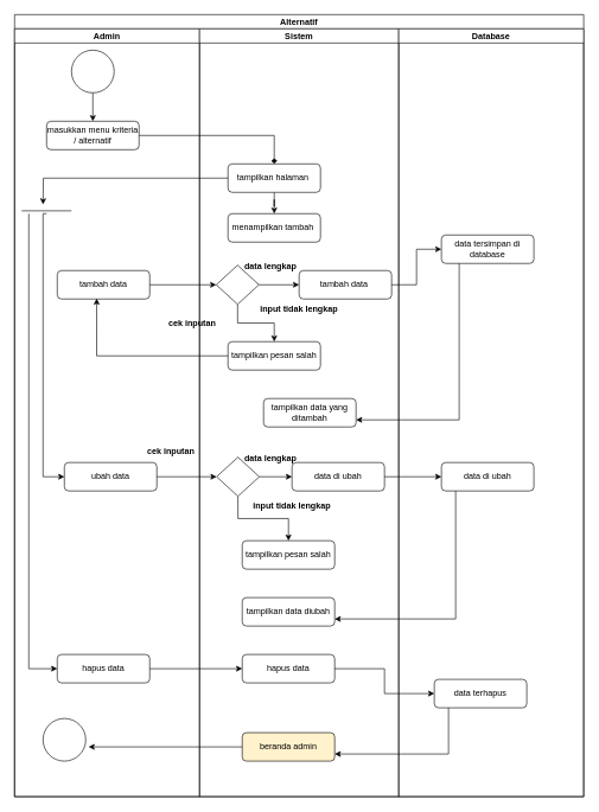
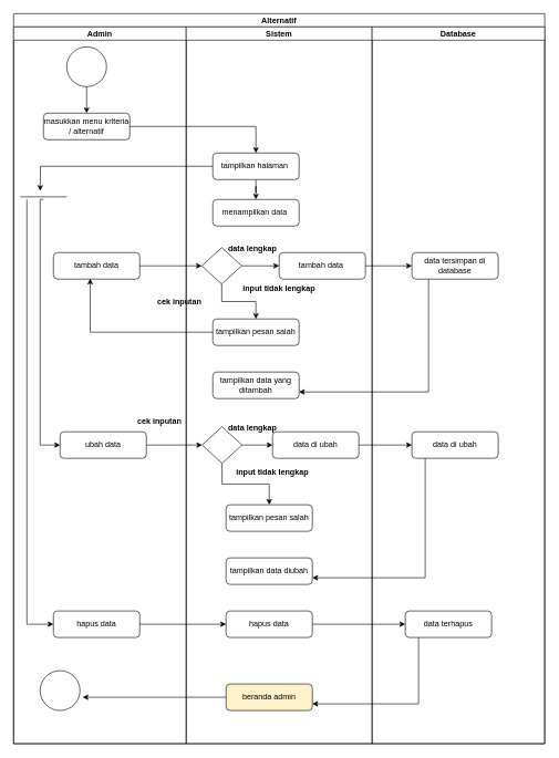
  <mxCell id="0" />
  <mxCell id="1" parent="0" />
  <mxCell id="2" value="Alternatif" style="swimlane;childLayout=stackLayout;resizeParent=1;resizeParentMax=0;startSize=20;" parent="1" vertex="1"><mxGeometry x="20" y="20" width="800" height="1100" as="geometry" /></mxCell>
  <mxCell id="3" value="Admin" style="swimlane;startSize=20;" parent="2" vertex="1"><mxGeometry y="20" width="260" height="1080" as="geometry" /></mxCell>
  <mxCell id="4" style="edgeStyle=orthogonalEdgeStyle;rounded=0;orthogonalLoop=1;jettySize=auto;html=1;entryX=0.5;entryY=0;entryDx=0;entryDy=0;" parent="3" source="5" target="6" edge="1"><mxGeometry relative="1" as="geometry" /></mxCell>
  <mxCell id="5" value="" style="ellipse;whiteSpace=wrap;html=1;aspect=fixed;" parent="3" vertex="1"><mxGeometry x="80" y="30" width="60" height="60" as="geometry" /></mxCell>
  <mxCell id="6" value="masukkan menu kriteria / alternatif" style="rounded=1;whiteSpace=wrap;html=1;" parent="3" vertex="1"><mxGeometry x="45" y="130" width="130" height="40" as="geometry" /></mxCell>
  <mxCell id="7" value="tambah data" style="rounded=1;whiteSpace=wrap;html=1;" parent="3" vertex="1"><mxGeometry x="60" y="340" width="130" height="40" as="geometry" /></mxCell>
  <mxCell id="8" value="ubah data" style="rounded=1;whiteSpace=wrap;html=1;" parent="3" vertex="1"><mxGeometry x="70" y="610" width="130" height="40" as="geometry" /></mxCell>
  <mxCell id="9" value="hapus data" style="rounded=1;whiteSpace=wrap;html=1;" parent="3" vertex="1"><mxGeometry x="60" y="880" width="130" height="40" as="geometry" /></mxCell>
  <mxCell id="10" value="" style="ellipse;whiteSpace=wrap;html=1;aspect=fixed;" parent="3" vertex="1"><mxGeometry x="40" y="970" width="60" height="60" as="geometry" /></mxCell>
  <mxCell id="11" value="" style="line;strokeWidth=1;fillColor=none;align=left;verticalAlign=middle;spacingTop=-1;spacingLeft=3;spacingRight=3;rotatable=0;labelPosition=right;points=[];portConstraint=eastwest;" parent="3" vertex="1"><mxGeometry x="10" y="252" width="70" height="8" as="geometry" /></mxCell>
  <mxCell id="12" style="edgeStyle=orthogonalEdgeStyle;rounded=0;orthogonalLoop=1;jettySize=auto;html=1;entryX=0;entryY=0.5;entryDx=0;entryDy=0;exitX=0.5;exitY=1;exitDx=0;exitDy=0;exitPerimeter=0;" parent="3" source="11" target="8" edge="1"><mxGeometry relative="1" as="geometry"><mxPoint x="40" y="440" as="targetPoint" /><mxPoint x="40" y="400" as="sourcePoint" /><Array as="points"><mxPoint x="40" y="260" /><mxPoint x="40" y="630" /></Array></mxGeometry></mxCell>
  <mxCell id="13" style="edgeStyle=orthogonalEdgeStyle;rounded=0;orthogonalLoop=1;jettySize=auto;html=1;exitX=0.143;exitY=1;exitDx=0;exitDy=0;exitPerimeter=0;entryX=0;entryY=0.5;entryDx=0;entryDy=0;" parent="3" source="11" target="9" edge="1"><mxGeometry relative="1" as="geometry"><mxPoint x="40" y="760" as="targetPoint" /><mxPoint x="-40" y="400" as="sourcePoint" /><Array as="points"><mxPoint x="20" y="900" /></Array></mxGeometry></mxCell>
  <mxCell id="14" value="cek inputan" style="text;align=center;fontStyle=1;verticalAlign=middle;spacingLeft=3;spacingRight=3;strokeColor=none;rotatable=0;points=[[0,0.5],[1,0.5]];portConstraint=eastwest;" parent="3" vertex="1"><mxGeometry x="210" y="400" width="80" height="26" as="geometry" /></mxCell>
  <mxCell id="15" value="cek inputan" style="text;align=center;fontStyle=1;verticalAlign=middle;spacingLeft=3;spacingRight=3;strokeColor=none;rotatable=0;points=[[0,0.5],[1,0.5]];portConstraint=eastwest;" parent="3" vertex="1"><mxGeometry x="180" y="580" width="80" height="26" as="geometry" /></mxCell>
- <mxCell id="16" style="edgeStyle=orthogonalEdgeStyle;rounded=0;orthogonalLoop=1;jettySize=auto;html=1;entryX=0.5;entryY=0;entryDx=0;entryDy=0;endArrow=diamond;" parent="2" source="6" target="20" edge="1"><mxGeometry relative="1" as="geometry" /></mxCell>
+ <mxCell id="16" style="edgeStyle=orthogonalEdgeStyle;rounded=0;orthogonalLoop=1;jettySize=auto;html=1;entryX=0.5;entryY=0;entryDx=0;entryDy=0;" parent="2" source="6" target="20" edge="1"><mxGeometry relative="1" as="geometry" /></mxCell>
  <mxCell id="17" style="edgeStyle=orthogonalEdgeStyle;rounded=0;orthogonalLoop=1;jettySize=auto;html=1;entryX=0;entryY=0.5;entryDx=0;entryDy=0;" parent="2" source="7" target="25" edge="1"><mxGeometry relative="1" as="geometry" /></mxCell>
  <mxCell id="18" value="Sistem" style="swimlane;startSize=20;" parent="2" vertex="1"><mxGeometry x="260" y="20" width="280" height="1080" as="geometry" /></mxCell>
  <mxCell id="19" style="edgeStyle=orthogonalEdgeStyle;rounded=0;orthogonalLoop=1;jettySize=auto;html=1;entryX=0.5;entryY=0;entryDx=0;entryDy=0;" parent="18" source="20" target="21" edge="1"><mxGeometry relative="1" as="geometry" /></mxCell>
  <mxCell id="20" value="tampilkan halaman&amp;nbsp;" style="rounded=1;whiteSpace=wrap;html=1;" parent="18" vertex="1"><mxGeometry x="40" y="190" width="130" height="40" as="geometry" /></mxCell>
- <mxCell id="21" value="menampilkan tambah&amp;nbsp;" style="rounded=1;whiteSpace=wrap;html=1;" parent="18" vertex="1"><mxGeometry x="40" y="260" width="130" height="40" as="geometry" /></mxCell>
+ <mxCell id="21" value="menampilkan data&amp;nbsp;" style="rounded=1;whiteSpace=wrap;html=1;" parent="18" vertex="1"><mxGeometry x="40" y="260" width="130" height="40" as="geometry" /></mxCell>
  <mxCell id="22" value="tambah data&amp;nbsp;" style="rounded=1;whiteSpace=wrap;html=1;" parent="18" vertex="1"><mxGeometry x="140" y="340" width="130" height="40" as="geometry" /></mxCell>
  <mxCell id="23" style="edgeStyle=orthogonalEdgeStyle;rounded=0;orthogonalLoop=1;jettySize=auto;html=1;entryX=0;entryY=0.5;entryDx=0;entryDy=0;" parent="18" source="25" target="22" edge="1"><mxGeometry relative="1" as="geometry" /></mxCell>
  <mxCell id="24" style="edgeStyle=orthogonalEdgeStyle;rounded=0;orthogonalLoop=1;jettySize=auto;html=1;entryX=0.5;entryY=0;entryDx=0;entryDy=0;" parent="18" source="25" target="26" edge="1"><mxGeometry relative="1" as="geometry" /></mxCell>
  <mxCell id="25" value="&lt;span style=&quot;color: rgba(0 , 0 , 0 , 0) ; font-family: monospace ; font-size: 0px&quot;&gt;%3CmxGraphModel%3E%3Croot%3E%3CmxCell%20id%3D%220%22%2F%3E%3CmxCell%20id%3D%221%22%20parent%3D%220%22%2F%3E%3CmxCell%20id%3D%222%22%20value%3D%22%22%20style%3D%22rhombus%3BwhiteSpace%3Dwrap%3Bhtml%3D1%3B%22%20vertex%3D%221%22%20parent%3D%221%22%3E%3CmxGeometry%20x%3D%22354%22%20y%3D%22380%22%20width%3D%2260%22%20height%3D%2255%22%20as%3D%22geometry%22%2F%3E%3C%2FmxCell%3E%3C%2Froot%3E%3C%2FmxGraphModel%3E&lt;/span&gt;" style="rhombus;whiteSpace=wrap;html=1;" parent="18" vertex="1"><mxGeometry x="23.5" y="332.5" width="60" height="55" as="geometry" /></mxCell>
  <mxCell id="26" value="tampilkan pesan salah" style="rounded=1;whiteSpace=wrap;html=1;" parent="18" vertex="1"><mxGeometry x="40" y="440" width="130" height="40" as="geometry" /></mxCell>
- <mxCell id="27" value="tampilkan data yang ditambah" style="rounded=1;whiteSpace=wrap;html=1;" parent="18" vertex="1"><mxGeometry x="90" y="520" width="130" height="40" as="geometry" /></mxCell>
+ <mxCell id="27" value="tampilkan data yang ditambah" style="rounded=1;whiteSpace=wrap;html=1;" parent="18" vertex="1"><mxGeometry x="40" y="520" width="130" height="40" as="geometry" /></mxCell>
  <mxCell id="28" style="edgeStyle=orthogonalEdgeStyle;rounded=0;orthogonalLoop=1;jettySize=auto;html=1;exitX=1;exitY=0.5;exitDx=0;exitDy=0;" parent="18" source="30" target="31" edge="1"><mxGeometry relative="1" as="geometry" /></mxCell>
  <mxCell id="29" style="edgeStyle=orthogonalEdgeStyle;rounded=0;orthogonalLoop=1;jettySize=auto;html=1;" parent="18" source="30" target="32" edge="1"><mxGeometry relative="1" as="geometry" /></mxCell>
  <mxCell id="30" value="&lt;span style=&quot;color: rgba(0 , 0 , 0 , 0) ; font-family: monospace ; font-size: 0px&quot;&gt;%3CmxGraphModel%3E%3Croot%3E%3CmxCell%20id%3D%220%22%2F%3E%3CmxCell%20id%3D%221%22%20parent%3D%220%22%2F%3E%3CmxCell%20id%3D%222%22%20value%3D%22%22%20style%3D%22rhombus%3BwhiteSpace%3Dwrap%3Bhtml%3D1%3B%22%20vertex%3D%221%22%20parent%3D%221%22%3E%3CmxGeometry%20x%3D%22354%22%20y%3D%22380%22%20width%3D%2260%22%20height%3D%2255%22%20as%3D%22geometry%22%2F%3E%3C%2FmxCell%3E%3C%2Froot%3E%3C%2FmxGraphModel%3E&lt;/span&gt;" style="rhombus;whiteSpace=wrap;html=1;" parent="18" vertex="1"><mxGeometry x="24" y="602.5" width="60" height="55" as="geometry" /></mxCell>
  <mxCell id="31" value="data di ubah" style="rounded=1;whiteSpace=wrap;html=1;" parent="18" vertex="1"><mxGeometry x="130" y="610" width="130" height="40" as="geometry" /></mxCell>
  <mxCell id="32" value="tampilkan pesan salah" style="rounded=1;whiteSpace=wrap;html=1;" parent="18" vertex="1"><mxGeometry x="60" y="720" width="130" height="40" as="geometry" /></mxCell>
  <mxCell id="33" value="hapus data" style="rounded=1;whiteSpace=wrap;html=1;" parent="18" vertex="1"><mxGeometry x="60" y="880" width="130" height="40" as="geometry" /></mxCell>
  <mxCell id="34" value="tampilkan data diubah" style="rounded=1;whiteSpace=wrap;html=1;" parent="18" vertex="1"><mxGeometry x="60" y="800" width="130" height="40" as="geometry" /></mxCell>
  <mxCell id="35" value="beranda admin" style="rounded=1;whiteSpace=wrap;html=1;fillColor=#fff2cc;" parent="18" vertex="1"><mxGeometry x="60" y="990" width="130" height="40" as="geometry" /></mxCell>
  <mxCell id="36" value="data lengkap" style="text;align=center;fontStyle=1;verticalAlign=middle;spacingLeft=3;spacingRight=3;strokeColor=none;rotatable=0;points=[[0,0.5],[1,0.5]];portConstraint=eastwest;" parent="18" vertex="1"><mxGeometry x="60" y="320" width="80" height="26" as="geometry" /></mxCell>
  <mxCell id="37" value="input tidak lengkap" style="text;align=center;fontStyle=1;verticalAlign=middle;spacingLeft=3;spacingRight=3;strokeColor=none;rotatable=0;points=[[0,0.5],[1,0.5]];portConstraint=eastwest;" parent="18" vertex="1"><mxGeometry x="100" y="380" width="80" height="26" as="geometry" /></mxCell>
  <mxCell id="38" value="data lengkap" style="text;align=center;fontStyle=1;verticalAlign=middle;spacingLeft=3;spacingRight=3;strokeColor=none;rotatable=0;points=[[0,0.5],[1,0.5]];portConstraint=eastwest;" parent="18" vertex="1"><mxGeometry x="60" y="590" width="80" height="26" as="geometry" /></mxCell>
  <mxCell id="39" value="input tidak lengkap" style="text;align=center;fontStyle=1;verticalAlign=middle;spacingLeft=3;spacingRight=3;strokeColor=none;rotatable=0;points=[[0,0.5],[1,0.5]];portConstraint=eastwest;" parent="18" vertex="1"><mxGeometry x="90" y="657.5" width="80" height="26" as="geometry" /></mxCell>
  <mxCell id="40" value="Database" style="swimlane;startSize=20;" parent="2" vertex="1"><mxGeometry x="540" y="20" width="260" height="1080" as="geometry" /></mxCell>
- <mxCell id="41" value="data tersimpan di database" style="rounded=1;whiteSpace=wrap;html=1;" parent="40" vertex="1"><mxGeometry x="60" y="290" width="130" height="40" as="geometry" /></mxCell>
+ <mxCell id="41" value="data tersimpan di database" style="rounded=1;whiteSpace=wrap;html=1;" parent="40" vertex="1"><mxGeometry x="60" y="340" width="130" height="40" as="geometry" /></mxCell>
  <mxCell id="42" value="data di ubah" style="rounded=1;whiteSpace=wrap;html=1;" parent="40" vertex="1"><mxGeometry x="60" y="610" width="130" height="40" as="geometry" /></mxCell>
- <mxCell id="43" value="data terhapus" style="rounded=1;whiteSpace=wrap;html=1;" parent="40" vertex="1"><mxGeometry x="50" y="915" width="130" height="40" as="geometry" /></mxCell>
+ <mxCell id="43" value="data terhapus" style="rounded=1;whiteSpace=wrap;html=1;" parent="40" vertex="1"><mxGeometry x="50" y="880" width="130" height="40" as="geometry" /></mxCell>
  <mxCell id="44" style="edgeStyle=orthogonalEdgeStyle;rounded=0;orthogonalLoop=1;jettySize=auto;html=1;exitX=1;exitY=0.5;exitDx=0;exitDy=0;entryX=0;entryY=0.5;entryDx=0;entryDy=0;" parent="2" source="22" target="41" edge="1"><mxGeometry relative="1" as="geometry" /></mxCell>
  <mxCell id="45" style="edgeStyle=orthogonalEdgeStyle;rounded=0;orthogonalLoop=1;jettySize=auto;html=1;" parent="2" source="20" edge="1"><mxGeometry relative="1" as="geometry"><mxPoint x="40" y="267" as="targetPoint" /><Array as="points" /></mxGeometry></mxCell>
  <mxCell id="46" style="edgeStyle=orthogonalEdgeStyle;rounded=0;orthogonalLoop=1;jettySize=auto;html=1;entryX=0;entryY=0.5;entryDx=0;entryDy=0;" parent="2" source="8" target="30" edge="1"><mxGeometry relative="1" as="geometry" /></mxCell>
  <mxCell id="47" value="" style="edgeStyle=orthogonalEdgeStyle;rounded=0;orthogonalLoop=1;jettySize=auto;html=1;" parent="2" source="31" target="42" edge="1"><mxGeometry relative="1" as="geometry" /></mxCell>
  <mxCell id="48" style="edgeStyle=orthogonalEdgeStyle;rounded=0;orthogonalLoop=1;jettySize=auto;html=1;exitX=1;exitY=0.5;exitDx=0;exitDy=0;entryX=0;entryY=0.5;entryDx=0;entryDy=0;" parent="2" source="9" target="33" edge="1"><mxGeometry relative="1" as="geometry" /></mxCell>
  <mxCell id="49" style="edgeStyle=orthogonalEdgeStyle;rounded=0;orthogonalLoop=1;jettySize=auto;html=1;entryX=0.426;entryY=0.983;entryDx=0;entryDy=0;entryPerimeter=0;" parent="2" source="26" target="7" edge="1"><mxGeometry relative="1" as="geometry" /></mxCell>
  <mxCell id="50" style="edgeStyle=orthogonalEdgeStyle;rounded=0;orthogonalLoop=1;jettySize=auto;html=1;entryX=1;entryY=0.75;entryDx=0;entryDy=0;" parent="2" source="41" target="27" edge="1"><mxGeometry relative="1" as="geometry"><Array as="points"><mxPoint x="625" y="570" /></Array></mxGeometry></mxCell>
  <mxCell id="51" style="edgeStyle=orthogonalEdgeStyle;rounded=0;orthogonalLoop=1;jettySize=auto;html=1;entryX=1;entryY=0.75;entryDx=0;entryDy=0;" parent="2" source="42" target="34" edge="1"><mxGeometry relative="1" as="geometry"><Array as="points"><mxPoint x="620" y="850" /></Array></mxGeometry></mxCell>
  <mxCell id="52" style="edgeStyle=orthogonalEdgeStyle;rounded=0;orthogonalLoop=1;jettySize=auto;html=1;entryX=0;entryY=0.5;entryDx=0;entryDy=0;" parent="2" source="33" target="43" edge="1"><mxGeometry relative="1" as="geometry" /></mxCell>
  <mxCell id="53" style="edgeStyle=orthogonalEdgeStyle;rounded=0;orthogonalLoop=1;jettySize=auto;html=1;entryX=1;entryY=0.75;entryDx=0;entryDy=0;" parent="2" source="43" target="35" edge="1"><mxGeometry relative="1" as="geometry"><Array as="points"><mxPoint x="610" y="1040" /></Array></mxGeometry></mxCell>
  <mxCell id="54" style="edgeStyle=orthogonalEdgeStyle;rounded=0;orthogonalLoop=1;jettySize=auto;html=1;entryX=1.067;entryY=0.667;entryDx=0;entryDy=0;entryPerimeter=0;" parent="2" source="35" target="10" edge="1"><mxGeometry relative="1" as="geometry" /></mxCell>
